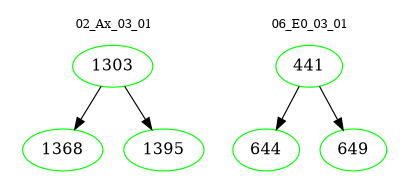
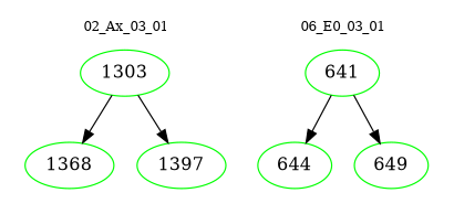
  digraph {
    node [color=green]
    edge [color=black]
    n1 [label=1303]
    n2 [label=1368]
-   n3 [label=1395]
-   n4 [label=441]
+   n3 [label=1397]
+   n4 [label=641]
    n5 [label=644]
    n6 [label=649]
    subgraph cluster_1 {
      color=white
      fontsize=10
      label="02_Ax_03_01"
      n1
      n2
      n3
    }
    subgraph cluster_2 {
      color=white
      fontsize=10
      label="06_E0_03_01"
      n4
      n5
      n6
    }
    n1 -> n2
    n1 -> n3
    n4 -> n5
    n4 -> n6
  }
